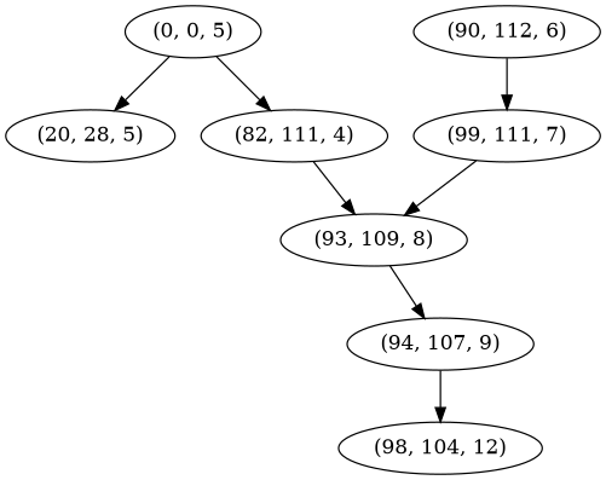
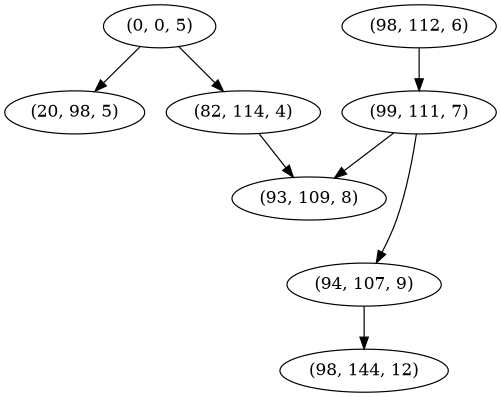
  digraph {
    n1 [label="(0, 0, 5)"]
-   "(20, 28, 5)"
-   "(82, 114, 4)" [label="(82, 111, 4)"]
+   "(20, 28, 5)" [label="(20, 98, 5)"]
+   "(82, 114, 4)"
    "(93, 109, 8)"
    n5 [label="(99, 111, 7)"]
-   "(90, 112, 6)"
+   "(90, 112, 6)" [label="(98, 112, 6)"]
    "(94, 107, 9)"
-   "(98, 104, 12)"
+   "(98, 104, 12)" [label="(98, 144, 12)"]
    n1 -> "(20, 28, 5)"
    n1 -> "(82, 114, 4)"
    "(82, 114, 4)" -> "(93, 109, 8)"
-   "(93, 109, 8)" -> "(94, 107, 9)"
+   n5 -> "(94, 107, 9)"
    n5 -> "(93, 109, 8)"
    "(90, 112, 6)" -> n5
    "(94, 107, 9)" -> "(98, 104, 12)"
  }
